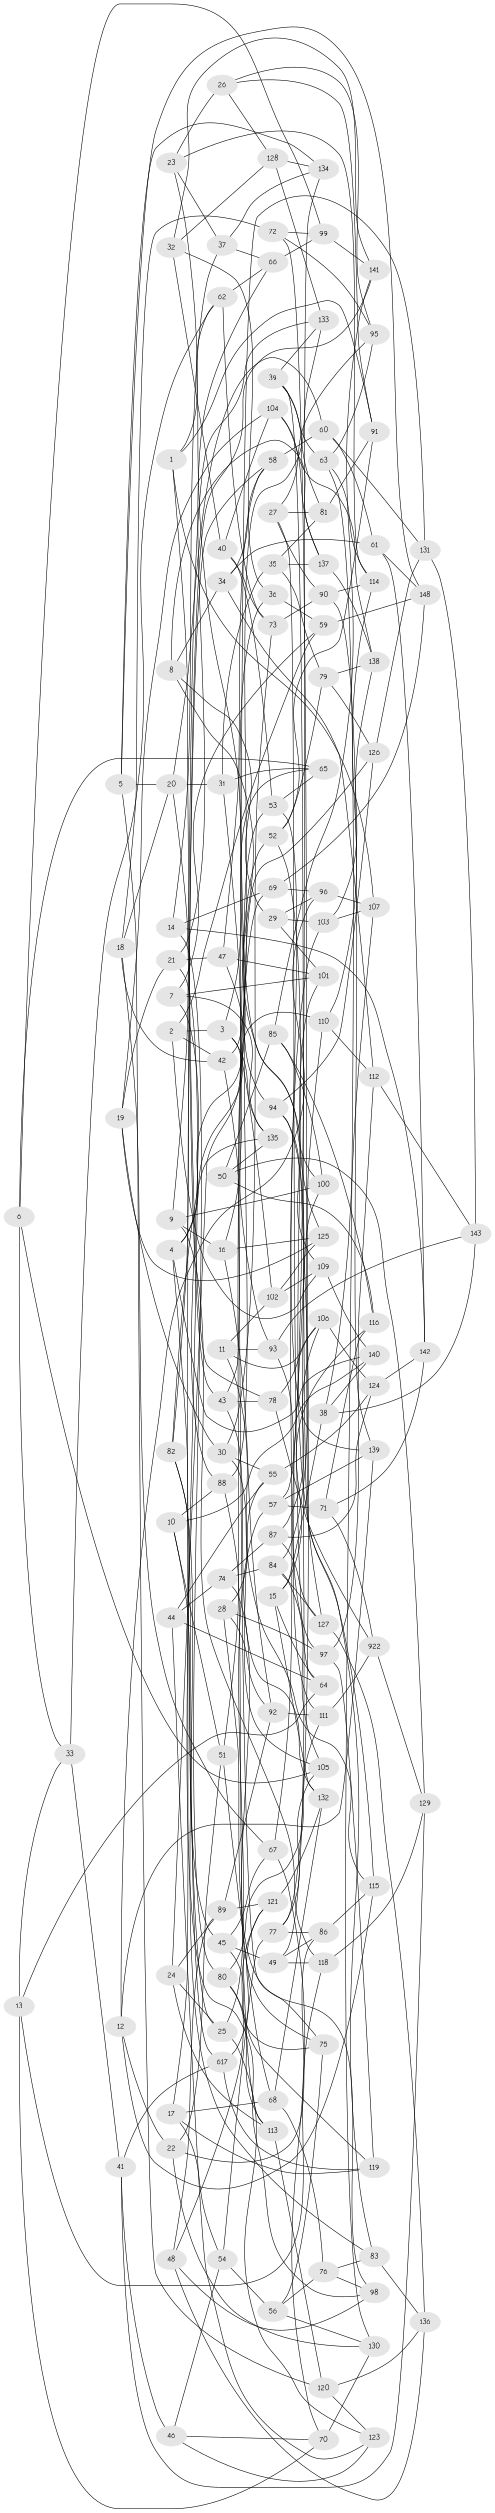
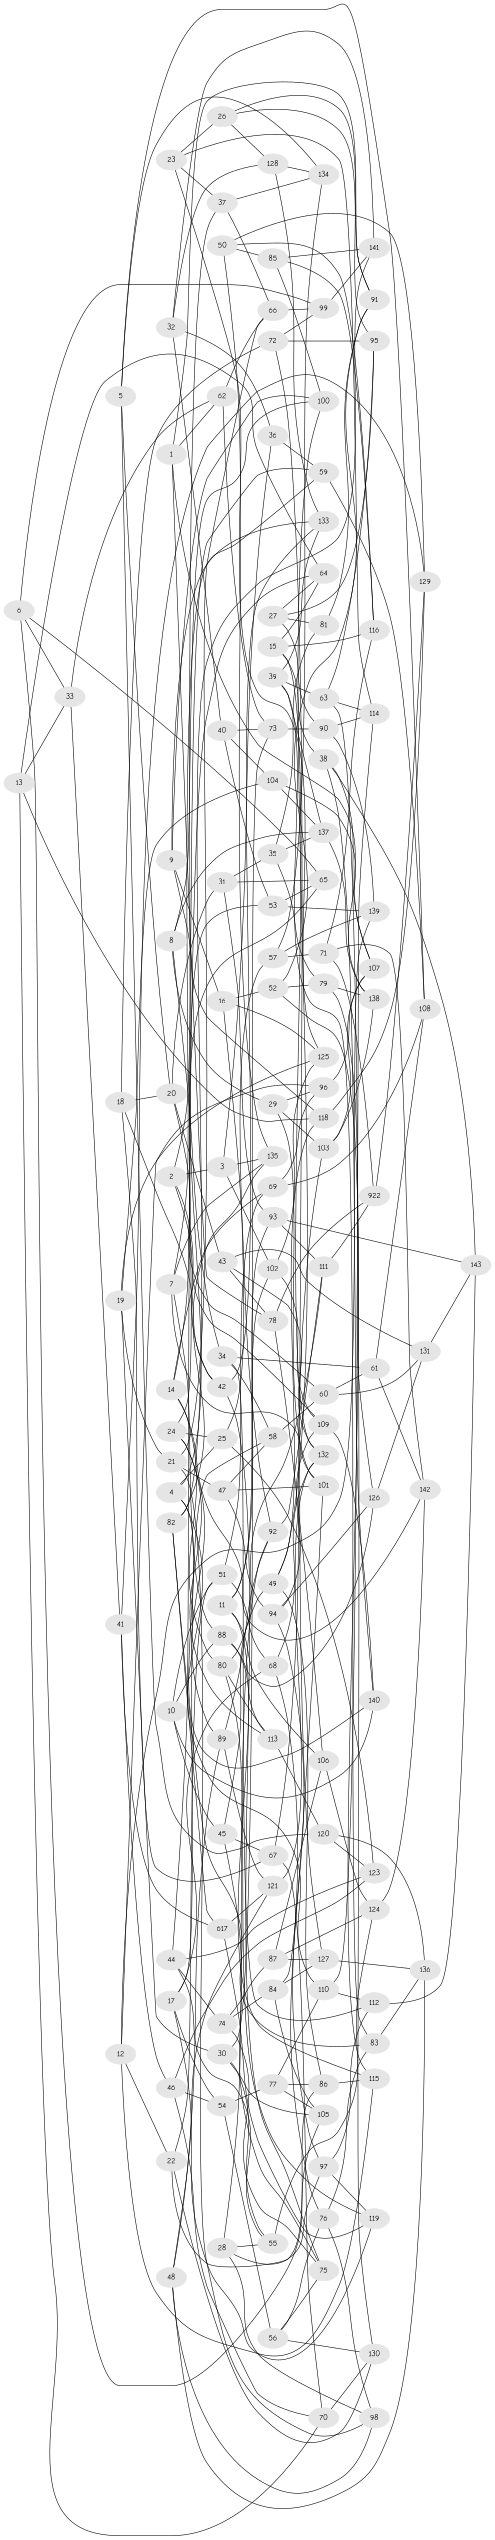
  graph {
    fontname="Comic Neue"
    rankdir=LR
    node [color=gray90 fontname="Comic Neue" style=filled]
    edge [fontname="Comic Neue"]
    1
    62
    78
    91
    107
    66
    73
    106
    n9 [label=922]
    2
    3
    42
    59
    109
    36
    102
    135
    133
    75
-   108 [label=148]
+   108
    140
    125
    4
    25
    65
    110
    57
    123
    114
    112
    5
    20
    120
    134
    31
    60
    43
    136
    6
    33
    99
    105
    41
    141
    7
    88
    101
    113
    126
    8
    29
    34
    100
    137
    96
    103
    58
    61
    138
    9
    16
    118
    52
    92
    129
    10
    45
    51
    67
    49
    69
    68
    11
    93
    115
    143
    111
    124
    12
    22
    139
    86
    130
    13
    64
    70
    14
    37
    80
    142
    119
    15
    38
    116
    132
    79
    17
    54
    56
    77
    76
    18
    72
    95
    127
    19
    21
    30
    104
    47
    98
    55
    35
    131
    94
    23
    26
    128
    24
    53
    89
    121
    71
    27
    81
    90
    28
    97
    32
    40
    46
    n132 [label=617]
    39
    63
    83
    44
    74
    84
    87
    48
    50
    85
    82
    1 -- 62
    1 -- 78
    1 -- 91
    1 -- 107
    62 -- 66
    62 -- 73
    78 -- 106
    78 -- n9
    66 -- 99
    73 -- 90
    106 -- 124
    n9 -- 129
    2 -- 3
    2 -- 42
    2 -- 59
    2 -- 109
    3 -- 36
    3 -- 102
    3 -- 135
    42 -- 133
    42 -- 75
    59 -- 108
    109 -- 140
    36 -- 59
    102 -- 109
    102 -- 125
    4 -- 140
    4 -- 25
    4 -- 65
    4 -- 110
    25 -- 57
    25 -- 123
    110 -- 114
    110 -- 112
    57 -- 134
    57 -- 139
    57 -- 71
    112 -- 143
    5 -- 108
    5 -- 20
    5 -- 120
    5 -- 134
    20 -- 31
    20 -- 60
    20 -- 43
    120 -- 123
    120 -- 136
    31 -- 65
    31 -- 93
    31 -- 35
    60 -- 61
    60 -- 131
    43 -- 78
    43 -- 132
    43 -- 131
    6 -- 65
    6 -- 33
    6 -- 99
    6 -- 105
    33 -- 62
    33 -- 41
    99 -- 141
    41 -- 129
    41 -- 46
    41 -- n132
    7 -- 59
    7 -- 135
    7 -- 88
    7 -- 101
    88 -- 113
    88 -- 126
    113 -- 120
    126 -- 131
    8 -- 29
    8 -- 34
    8 -- 100
    8 -- 137
    29 -- 101
    29 -- 96
    29 -- 103
    34 -- 112
    34 -- 58
    34 -- 61
    137 -- 138
    96 -- 107
    103 -- 107
    103 -- 138
    58 -- 60
    61 -- 108
    61 -- 142
    9 -- 133
    9 -- 100
    9 -- 16
    9 -- 118
    16 -- 125
    16 -- 52
    16 -- 92
    118 -- 129
    52 -- 91
    52 -- 115
    52 -- 79
    92 -- 111
    10 -- 140
    10 -- 88
    10 -- 45
    10 -- 51
    45 -- 75
    45 -- 67
    45 -- 49
    51 -- 69
    51 -- 68
    67 -- 103
    67 -- 70
    49 -- 100
    49 -- 118
    49 -- 86
    69 -- 108
    69 -- 96
    68 -- 132
    68 -- 76
    11 -- 106
    11 -- 102
    11 -- 93
    11 -- 115
    93 -- 143
    93 -- 111
    111 -- n9
    124 -- 142
    12 -- 96
    12 -- 115
    12 -- 22
    12 -- 139
    22 -- 51
    22 -- 86
    22 -- 130
    86 -- 115
    13 -- 33
    13 -- 118
    13 -- 64
    13 -- 70
    70 -- 130
    14 -- 69
    14 -- 37
    14 -- 80
    14 -- 142
    37 -- 66
    37 -- 134
    80 -- 113
    80 -- 111
    80 -- 119
    15 -- 64
    15 -- 38
    15 -- 116
    15 -- 132
    38 -- 107
    38 -- 140
    38 -- 143
    79 -- 126
    79 -- 138
    17 -- 58
    17 -- 68
    17 -- 119
    17 -- 54
    54 -- 56
    54 -- 77
    56 -- 75
    56 -- 130
    56 -- 76
    77 -- 110
    77 -- 105
    77 -- 86
    76 -- 98
    76 -- 83
    18 -- 42
    18 -- 20
    18 -- 67
    18 -- 72
    72 -- 99
    72 -- 95
    72 -- 127
    127 -- 136
    19 -- 125
    19 -- 21
    19 -- 30
    19 -- 104
    21 -- 66
    21 -- 47
    21 -- 98
    30 -- 73
    30 -- 105
    30 -- 55
    104 -- 137
    104 -- 138
    47 -- 101
    47 -- 58
    47 -- 94
    55 -- 124
    35 -- 137
    35 -- 79
    35 -- 81
    131 -- 143
    94 -- 109
    94 -- 126
    94 -- 97
    23 -- 125
    23 -- 114
    23 -- 37
    23 -- 26
    26 -- 91
    26 -- 95
    26 -- 128
    128 -- 133
    128 -- 134
    24 -- 25
    24 -- 113
    24 -- 53
    24 -- 89
    53 -- 65
    53 -- 139
    89 -- 92
    89 -- 121
    121 -- 132
    71 -- n9
    71 -- 142
    71 -- 116
    27 -- 64
    27 -- 95
    27 -- 81
    27 -- 90
    81 -- 91
    90 -- 114
    90 -- 139
    28 -- 92
    28 -- 98
    28 -- 55
    28 -- 97
    97 -- 112
    97 -- 119
    32 -- 36
    32 -- 141
    32 -- 128
    32 -- 40
    40 -- 73
    40 -- 104
    40 -- 53
    46 -- 123
    46 -- 70
    46 -- 54
    n132 -- 119
    n132 -- 121
    39 -- 133
-   39 -- 81
+   39 -- 137
    39 -- 63
    39 -- 83
    63 -- 114
    63 -- 130
    63 -- 95
    83 -- 136
    44 -- 123
    44 -- 64
    44 -- 55
    44 -- 74
    74 -- 75
    74 -- 84
    74 -- 87
    84 -- 105
    84 -- 101
    84 -- 127
    87 -- 106
    87 -- 124
    87 -- 127
    48 -- 136
    48 -- 98
    48 -- 89
    48 -- 121
    50 -- 135
    50 -- 129
    50 -- 116
    50 -- 85
    85 -- 141
    85 -- 100
    85 -- 116
    82 -- 135
    82 -- 141
    82 -- n132
    82 -- 83
  }
